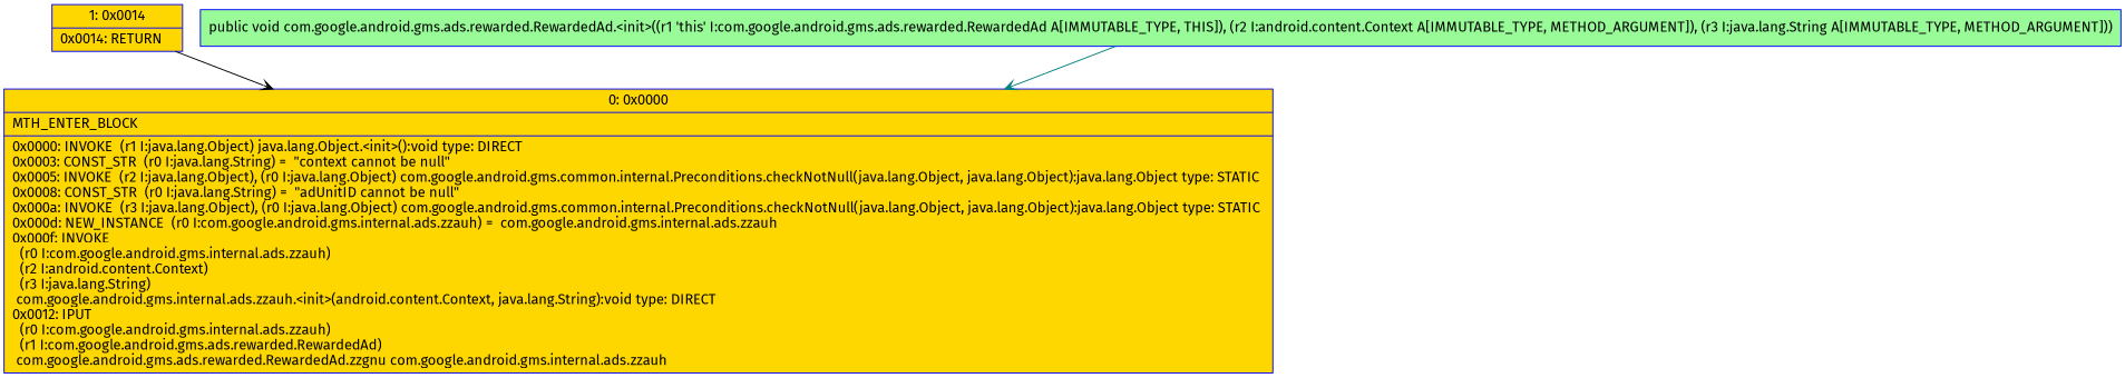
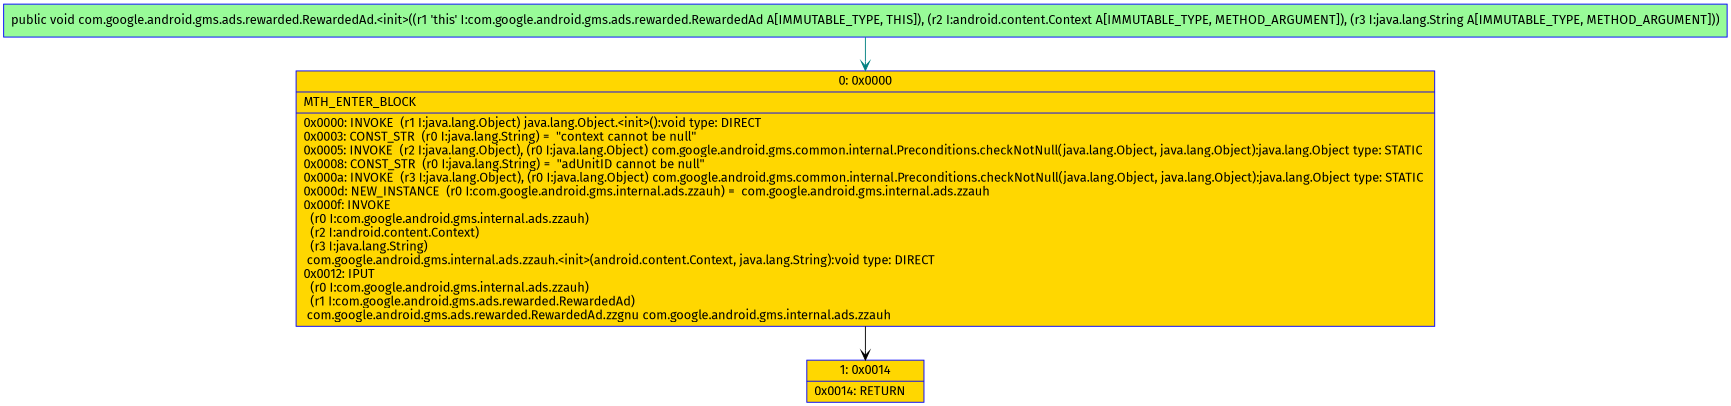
  digraph {
    fontname="Fira Sans"
    node [shape=record style=filled fillcolor=gold color=blue fontname="Fira Sans"]
    edge [arrowhead=vee fontname="Fira Sans"]
    n1 [label="{0\:\ 0x0000|MTH_ENTER_BLOCK\l|0x0000: INVOKE  (r1 I:java.lang.Object) java.lang.Object.\<init\>():void type: DIRECT \l0x0003: CONST_STR  (r0 I:java.lang.String) =  \"context cannot be null\" \l0x0005: INVOKE  (r2 I:java.lang.Object), (r0 I:java.lang.Object) com.google.android.gms.common.internal.Preconditions.checkNotNull(java.lang.Object, java.lang.Object):java.lang.Object type: STATIC \l0x0008: CONST_STR  (r0 I:java.lang.String) =  \"adUnitID cannot be null\" \l0x000a: INVOKE  (r3 I:java.lang.Object), (r0 I:java.lang.Object) com.google.android.gms.common.internal.Preconditions.checkNotNull(java.lang.Object, java.lang.Object):java.lang.Object type: STATIC \l0x000d: NEW_INSTANCE  (r0 I:com.google.android.gms.internal.ads.zzauh) =  com.google.android.gms.internal.ads.zzauh \l0x000f: INVOKE  \l  (r0 I:com.google.android.gms.internal.ads.zzauh)\l  (r2 I:android.content.Context)\l  (r3 I:java.lang.String)\l com.google.android.gms.internal.ads.zzauh.\<init\>(android.content.Context, java.lang.String):void type: DIRECT \l0x0012: IPUT  \l  (r0 I:com.google.android.gms.internal.ads.zzauh)\l  (r1 I:com.google.android.gms.ads.rewarded.RewardedAd)\l com.google.android.gms.ads.rewarded.RewardedAd.zzgnu com.google.android.gms.internal.ads.zzauh \l}"]
    n2 [label="{1\:\ 0x0014|0x0014: RETURN   \l}"]
    n3 [label="{public void com.google.android.gms.ads.rewarded.RewardedAd.\<init\>((r1 'this' I:com.google.android.gms.ads.rewarded.RewardedAd A[IMMUTABLE_TYPE, THIS]), (r2 I:android.content.Context A[IMMUTABLE_TYPE, METHOD_ARGUMENT]), (r3 I:java.lang.String A[IMMUTABLE_TYPE, METHOD_ARGUMENT])) }" fillcolor=palegreen]
-   n2 -> n1 [color=black]
+   n1 -> n2 [color=black]
    n3 -> n1 [color=teal]
  }
